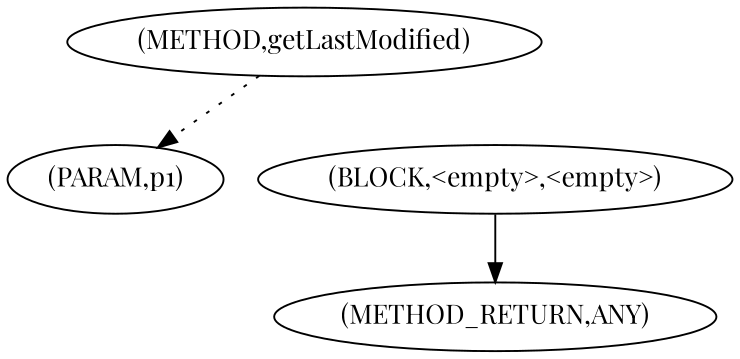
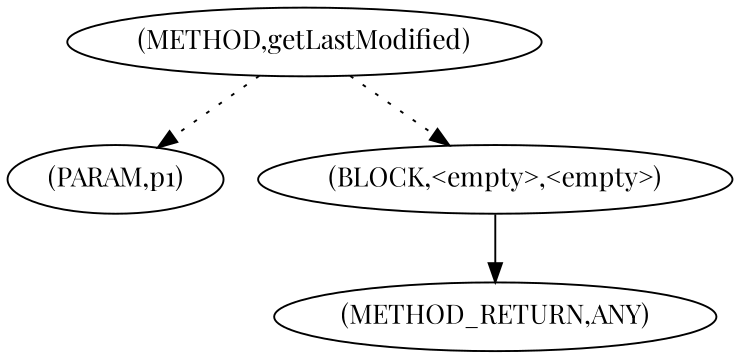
  digraph {
    fontname="Playfair Display"
    node [fontname="Playfair Display"]
    edge [fontname="Playfair Display" style=dotted]
    n1 [label=<(METHOD,getLastModified)>]
    n2 [label=<(PARAM,p1)>]
    n3 [label=<(BLOCK,&lt;empty&gt;,&lt;empty&gt;)>]
    n4 [label=<(METHOD_RETURN,ANY)>]
    n1 -> n2
+   n1 -> n3
    n3 -> n4 [style=solid]
  }
